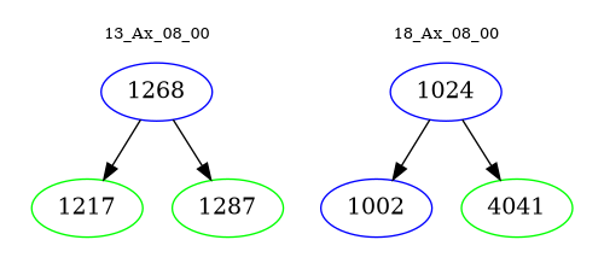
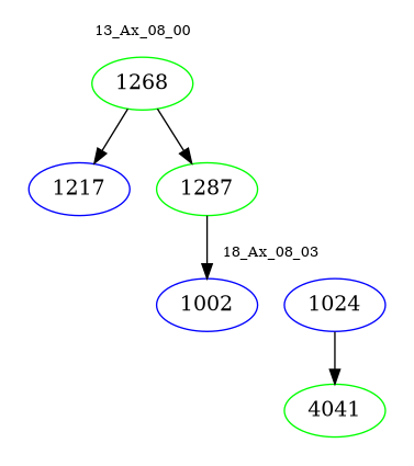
  digraph {
    node [color=blue]
    edge [color=black]
-   n1 [label=1268]
-   n2 [color=green label=1217]
+   n1 [color=green label=1268]
+   n2 [label=1217]
    n3 [color=green label=1287]
    n4 [label=1024]
    n5 [label=1002]
    n6 [color=green label=4041]
    subgraph cluster_1 {
      color=white
      fontsize=10
      label="13_Ax_08_00"
      n1
      n2
      n3
    }
    subgraph cluster_2 {
      color=white
      fontsize=10
-     label="18_Ax_08_00"
+     label="18_Ax_08_03"
      n4
      n5
      n6
    }
    n1 -> n2
    n1 -> n3
-   n4 -> n5
+   n3 -> n5
    n4 -> n6
  }
